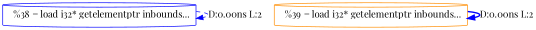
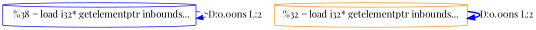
  digraph {
    fontname="Playfair Display"
    node [shape=cylinder fontname="Playfair Display"]
    edge [color=blue fontname="Playfair Display"]
    n1 [label="  %38 = load i32* getelementptr inbounds..." color=blue]
-   n2 [label="  %39 = load i32* getelementptr inbounds..." color=darkorange]
+   n2 [label="%32 = load i32* getelementptr inbounds..." color=darkorange]
    n1 -> n1 [label="D:0.00ns L:2" style=dashed]
    n2 -> n2 [label="D:0.00ns L:2" style=bold]
  }
